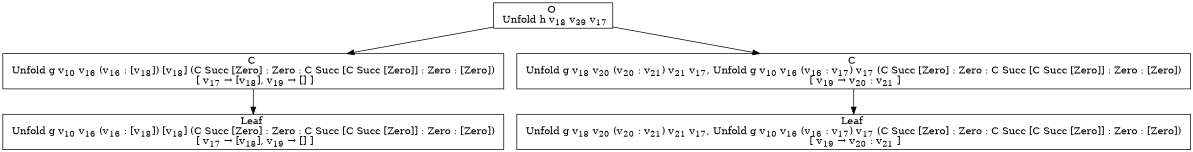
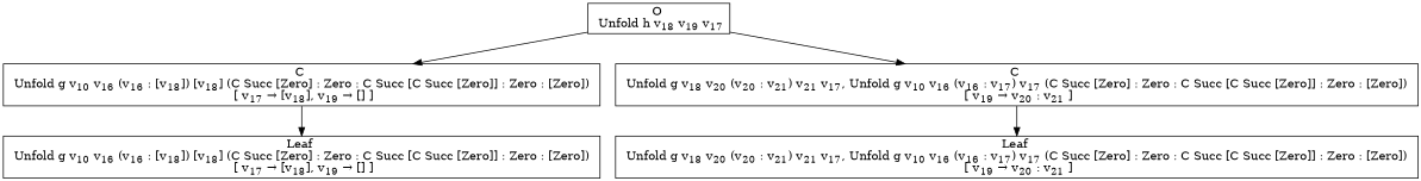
  digraph {
    rankdir=TB
    node [fillcolor=white shape=box style=filled]
-   n1 [label=<O <BR/> Unfold h v<SUB>18</SUB> v<SUB>39</SUB> v<SUB>17</SUB>>]
+   n1 [label=<O <BR/> Unfold h v<SUB>18</SUB> v<SUB>19</SUB> v<SUB>17</SUB>>]
    n2 [label=<C <BR/> Unfold g v<SUB>10</SUB> v<SUB>16</SUB> (v<SUB>16</SUB> : [v<SUB>18</SUB>]) [v<SUB>18</SUB>] (C Succ [Zero] : Zero : C Succ [C Succ [Zero]] : Zero : [Zero]) <BR/>  [ v<SUB>17</SUB> &rarr; [v<SUB>18</SUB>], v<SUB>19</SUB> &rarr; [] ] >]
    n3 [label=<C <BR/> Unfold g v<SUB>18</SUB> v<SUB>20</SUB> (v<SUB>20</SUB> : v<SUB>21</SUB>) v<SUB>21</SUB> v<SUB>17</SUB>, Unfold g v<SUB>10</SUB> v<SUB>16</SUB> (v<SUB>16</SUB> : v<SUB>17</SUB>) v<SUB>17</SUB> (C Succ [Zero] : Zero : C Succ [C Succ [Zero]] : Zero : [Zero]) <BR/>  [ v<SUB>19</SUB> &rarr; v<SUB>20</SUB> : v<SUB>21</SUB> ] >]
    n4 [label=<Leaf <BR/> Unfold g v<SUB>10</SUB> v<SUB>16</SUB> (v<SUB>16</SUB> : [v<SUB>18</SUB>]) [v<SUB>18</SUB>] (C Succ [Zero] : Zero : C Succ [C Succ [Zero]] : Zero : [Zero]) <BR/>  [ v<SUB>17</SUB> &rarr; [v<SUB>18</SUB>], v<SUB>19</SUB> &rarr; [] ] >]
    n5 [label=<Leaf <BR/> Unfold g v<SUB>18</SUB> v<SUB>20</SUB> (v<SUB>20</SUB> : v<SUB>21</SUB>) v<SUB>21</SUB> v<SUB>17</SUB>, Unfold g v<SUB>10</SUB> v<SUB>16</SUB> (v<SUB>16</SUB> : v<SUB>17</SUB>) v<SUB>17</SUB> (C Succ [Zero] : Zero : C Succ [C Succ [Zero]] : Zero : [Zero]) <BR/>  [ v<SUB>19</SUB> &rarr; v<SUB>20</SUB> : v<SUB>21</SUB> ] >]
    n1 -> n2
    n1 -> n3
    n2 -> n4
    n3 -> n5
  }
